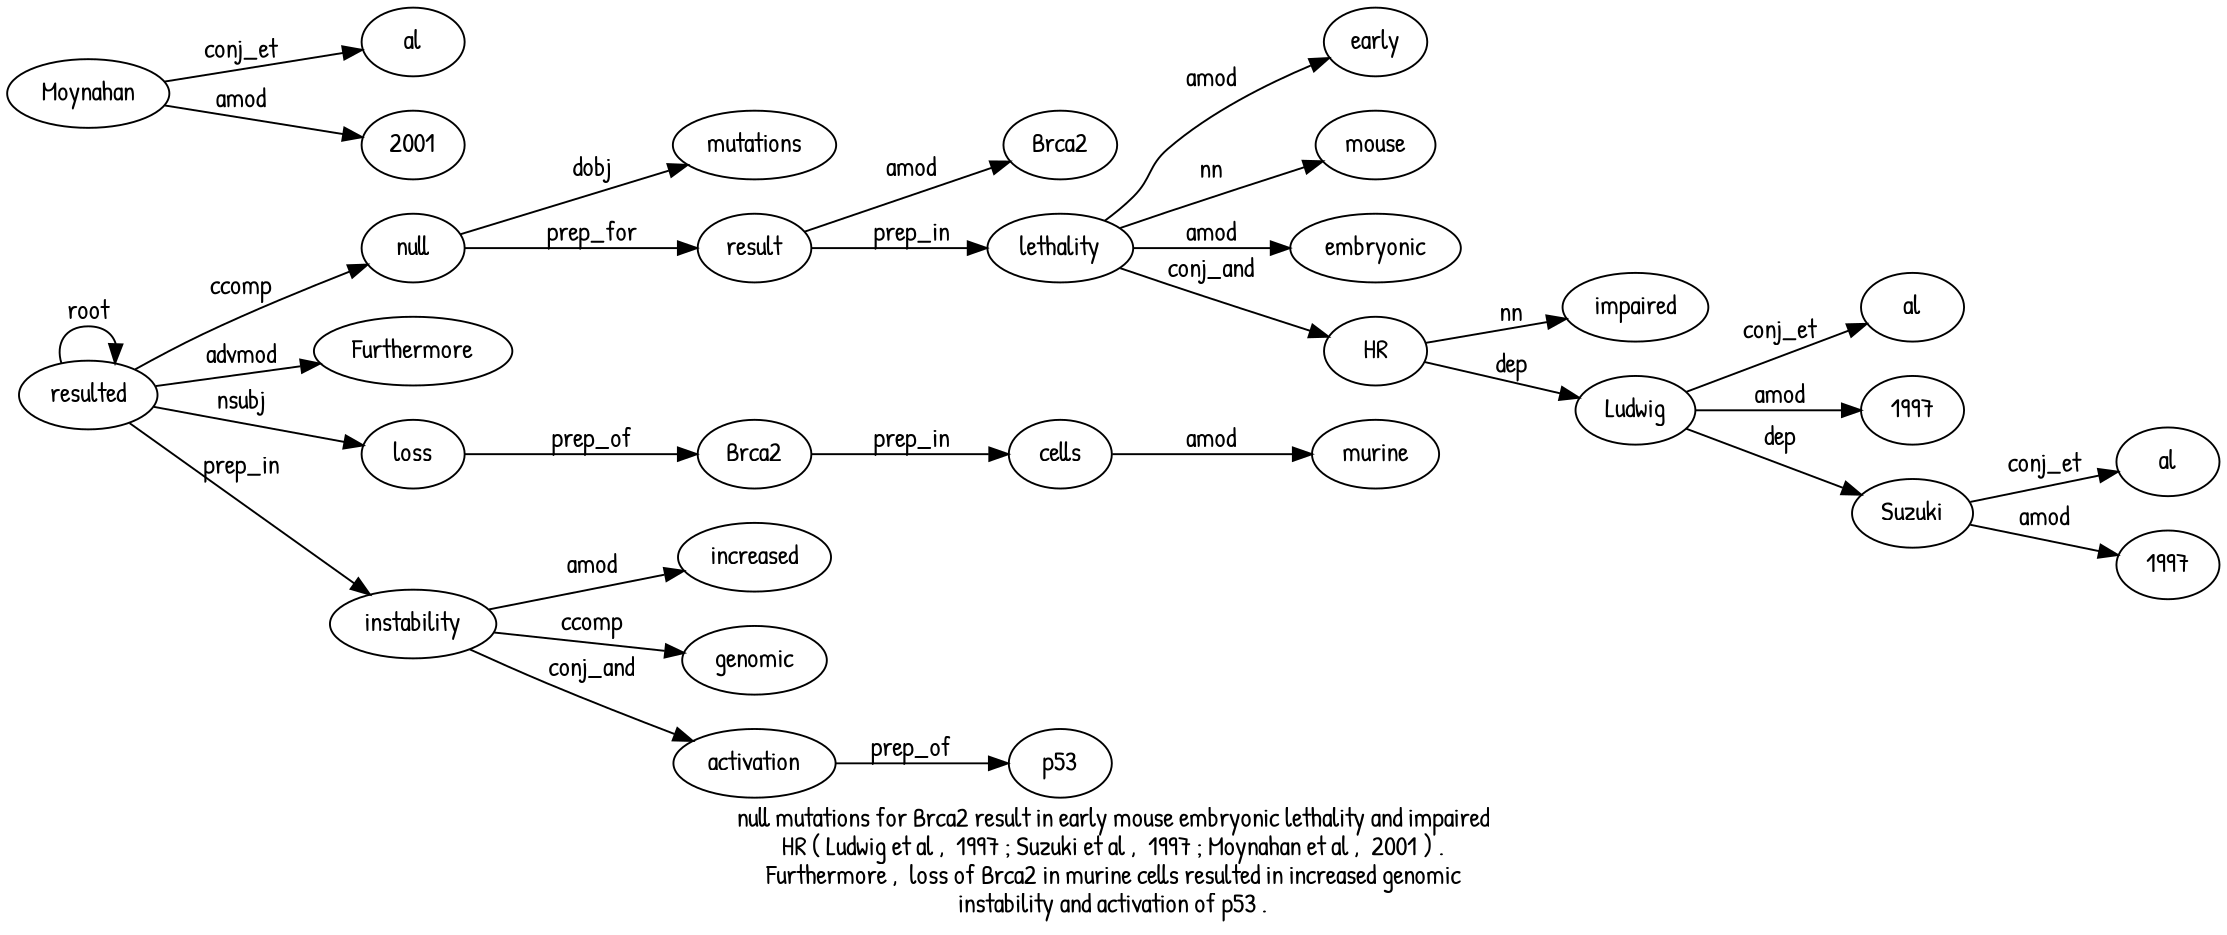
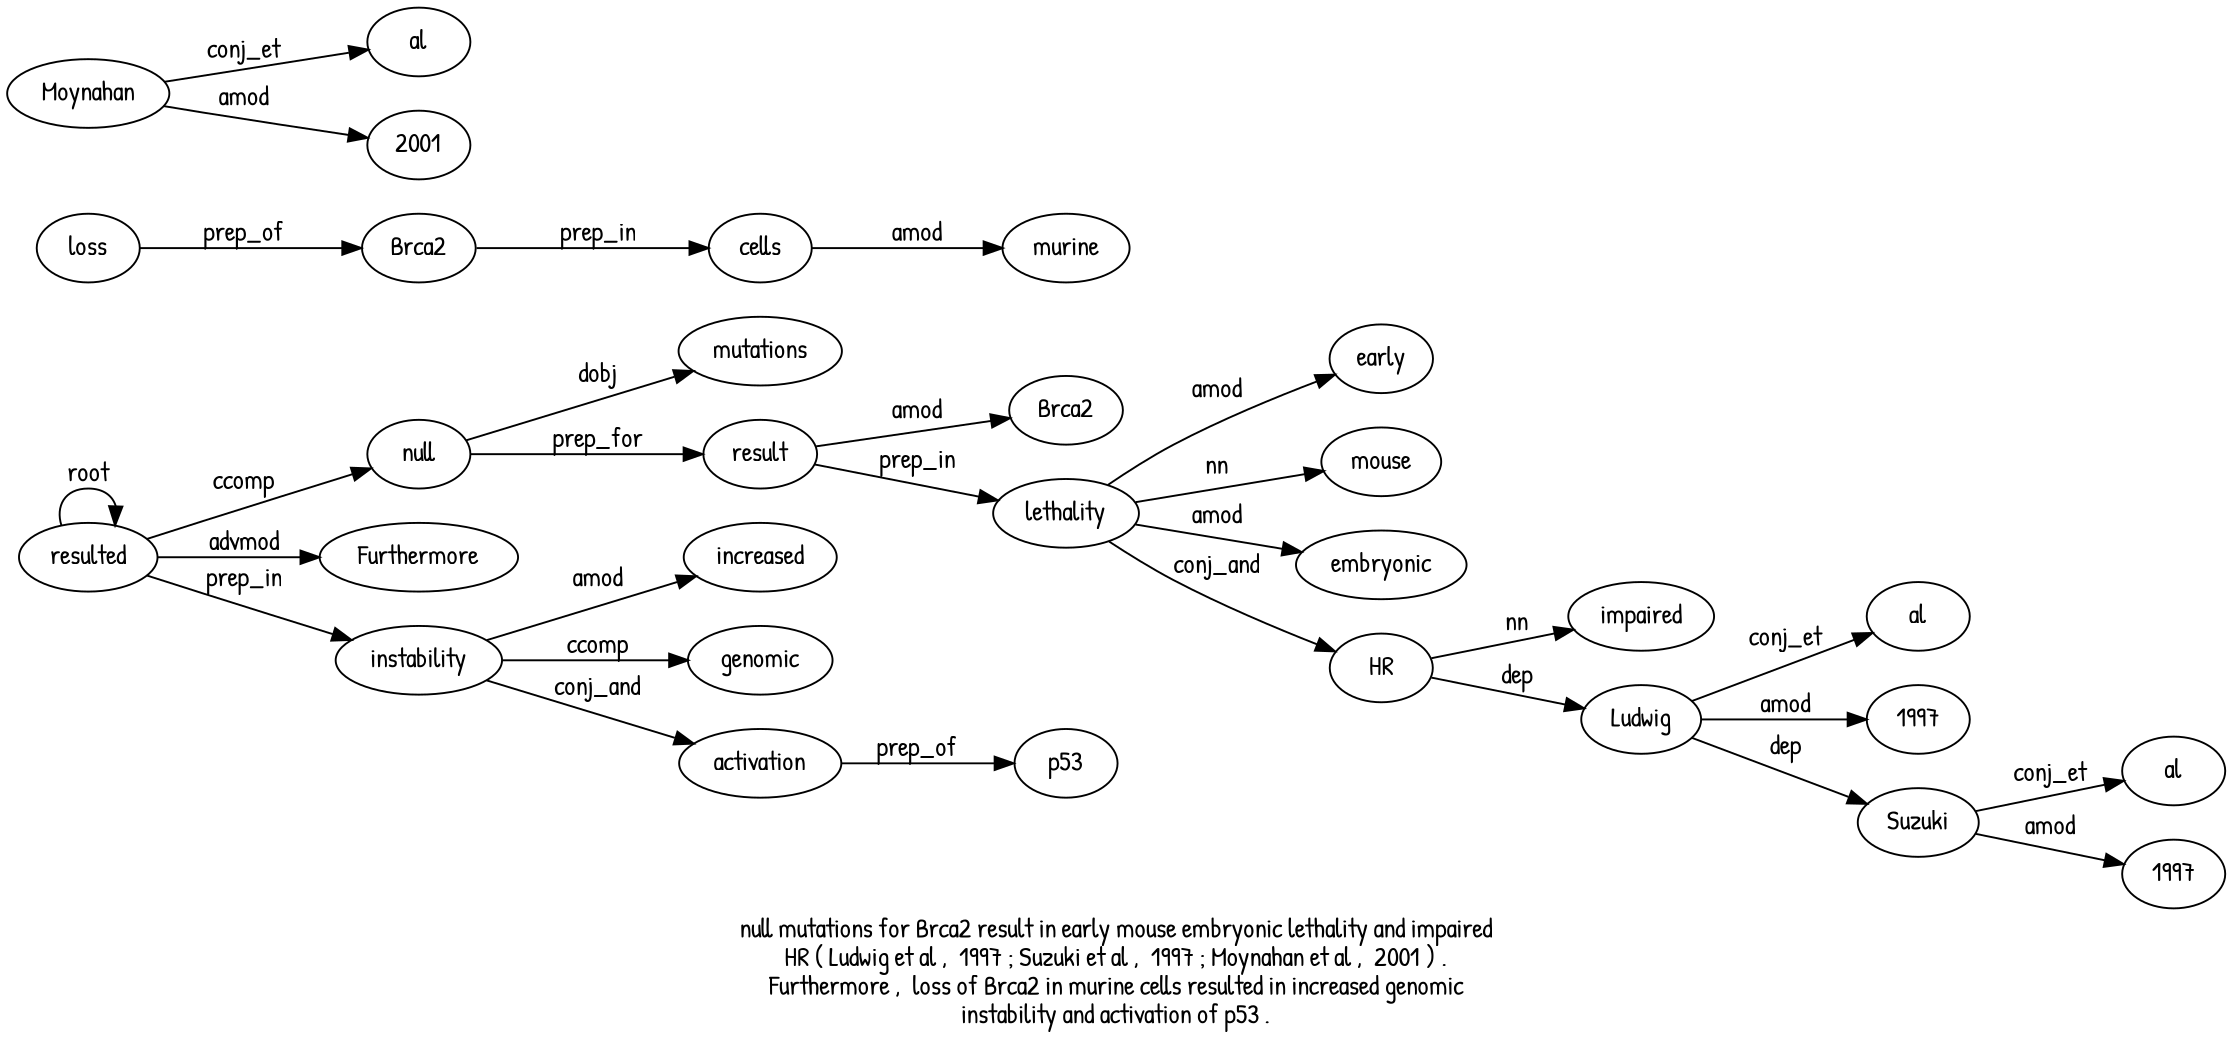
  digraph {
    fontname="Patrick Hand"
    label="null mutations for Brca2 result in early mouse embryonic lethality and impaired\nHR ( Ludwig et al ,  1997 ; Suzuki et al ,  1997 ; Moynahan et al ,  2001 ) .\nFurthermore ,  loss of Brca2 in murine cells resulted in increased genomic\ninstability and activation of p53 ."
    rankdir=LR
    node [fillcolor=white fontname="Patrick Hand" style=filled]
    edge [fontname="Patrick Hand"]
    n1 [label=resulted]
    n2 [label=null]
    n3 [label=Furthermore]
    n4 [label=loss]
    n5 [label=instability]
    n6 [label=mutations]
    n7 [label=result]
    n8 [label=Brca2]
    n9 [label=increased]
    n10 [label=genomic]
    n11 [label=activation]
    n12 [label=Brca2]
    n13 [label=lethality]
    n14 [label=early]
    n15 [label=mouse]
    n16 [label=embryonic]
    n17 [label=HR]
    n18 [label=impaired]
    n19 [label=Ludwig]
    n20 [label=al]
    n21 [label=1997]
    n22 [label=Suzuki]
    n23 [label=al]
    n24 [label=1997]
    n25 [label=Moynahan]
    n26 [label=al]
    n27 [label=2001]
    n28 [label=cells]
    n29 [label=murine]
    n30 [label=p53]
    n1 -> n1 [label=root]
    n1 -> n2 [label=ccomp]
    n1 -> n3 [label=advmod]
-   n1 -> n4 [label=nsubj]
    n1 -> n5 [label=prep_in]
    n2 -> n6 [label=dobj]
    n2 -> n7 [label=prep_for]
    n4 -> n8 [label=prep_of]
    n5 -> n9 [label=amod]
    n5 -> n10 [label=ccomp]
    n5 -> n11 [label=conj_and]
    n7 -> n12 [label=amod]
    n7 -> n13 [label=prep_in]
    n8 -> n28 [label=prep_in]
    n11 -> n30 [label=prep_of]
    n13 -> n14 [label=amod]
    n13 -> n15 [label=nn]
    n13 -> n16 [label=amod]
    n13 -> n17 [label=conj_and]
    n17 -> n18 [label=nn]
    n17 -> n19 [label=dep]
    n19 -> n20 [label=conj_et]
    n19 -> n21 [label=amod]
    n19 -> n22 [label=dep]
    n22 -> n23 [label=conj_et]
    n22 -> n24 [label=amod]
    n25 -> n26 [label=conj_et]
    n25 -> n27 [label=amod]
    n28 -> n29 [label=amod]
  }
